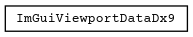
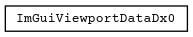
  digraph {
    rankdir=LR
    fontname="Courier Prime"
-   n1 [color=black fillcolor=white fontname="Courier Prime" fontsize=10 height=0.2 label=ImGuiViewportDataDx9 shape=record style=filled width=0.4]
+   n1 [color=black fillcolor=white fontname="Courier Prime" fontsize=10 height=0.2 label=ImGuiViewportDataDx0 shape=record style=filled width=0.4]
  }
